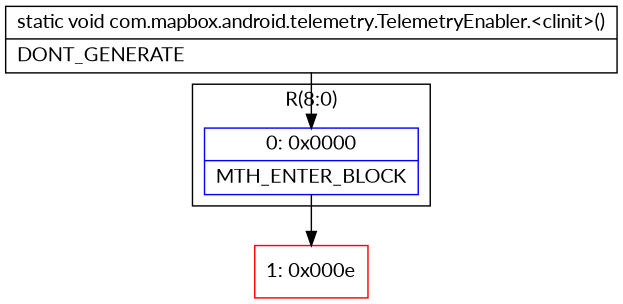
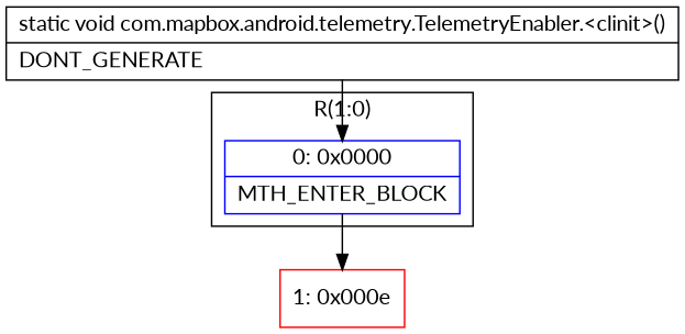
  digraph {
    fontname=Lato
    node [shape=record fontname=Lato]
    edge [fontname=Lato]
    n1 [color=blue label="{0\:\ 0x0000|MTH_ENTER_BLOCK\l}"]
    n2 [color=red label="{1\:\ 0x000e}"]
    n3 [label="{static void com.mapbox.android.telemetry.TelemetryEnabler.\<clinit\>()  | DONT_GENERATE\l}"]
    subgraph cluster_1 {
-     label="R(8:0)"
+     label="R(1:0)"
      n1
    }
    n1 -> n2
    n3 -> n1
  }
